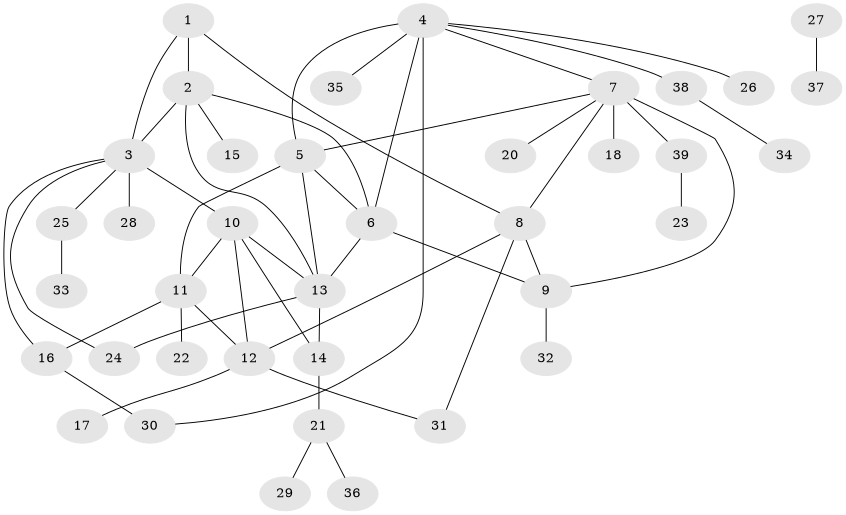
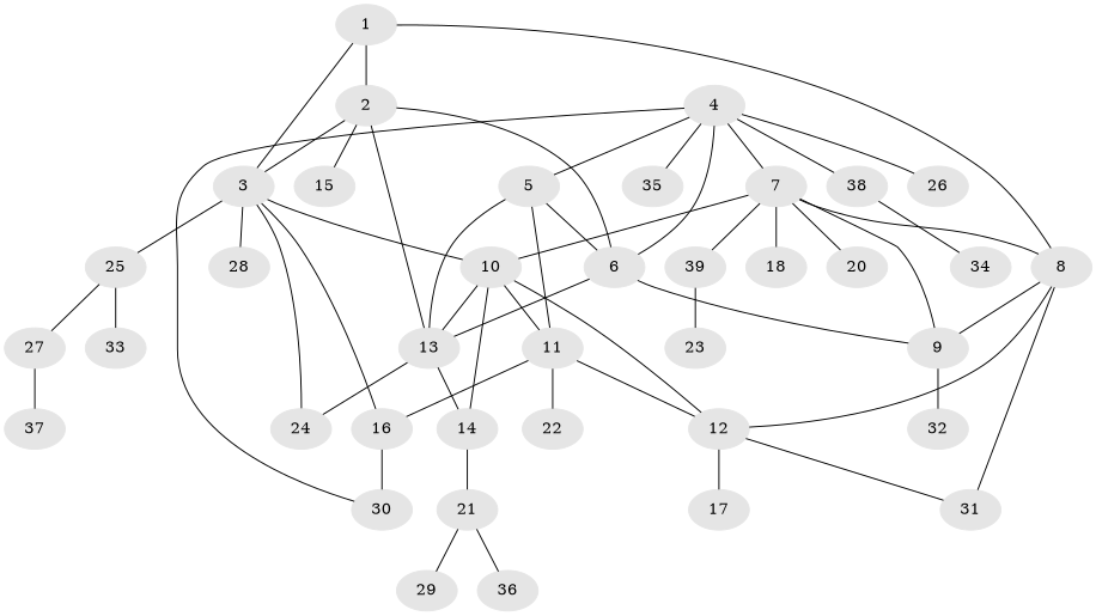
  graph {
    node [color=gray90 style=filled]
    edge [weight=1.0]
    1
    2
    3
    8
    6
    13
    15
    10
    16
    24
    25
    28
    9
    12
    31
    14
    11
    30
    27
    33
    4
    5
    7
    26
    35
    38
    18
    n28 [label=39]
    20
    34
    22
    32
    23
    17
    21
    29
    36
    37
    1 -- 2 [weight=2.0]
    1 -- 3
    1 -- 8
    2 -- 3
    2 -- 6
    2 -- 13
    2 -- 15
    3 -- 10 [weight=2.0]
    3 -- 16
    3 -- 24
    3 -- 25
    3 -- 28 [weight=2.0]
    8 -- 9 [weight=2.0]
    8 -- 12
    8 -- 31
    6 -- 13
    6 -- 9
    13 -- 24
    13 -- 14
    10 -- 13 [weight=3.0]
    10 -- 12
    10 -- 14
    10 -- 11
    16 -- 30 [weight=2.0]
+   25 -- 27
    25 -- 33
    9 -- 32
    12 -- 31
    12 -- 17
    14 -- 21
    11 -- 16
    11 -- 12
    11 -- 22
    27 -- 37
    4 -- 6
    4 -- 30
    4 -- 5
    4 -- 7
    4 -- 26
    4 -- 35
    4 -- 38
    5 -- 6
    5 -- 13
    5 -- 11
    7 -- 8
-   7 -- 5
+   7 -- 10
    7 -- 9
    7 -- 18 [weight=4.0]
    7 -- n28
    7 -- 20
    38 -- 34
    n28 -- 23
    21 -- 29
    21 -- 36
  }
